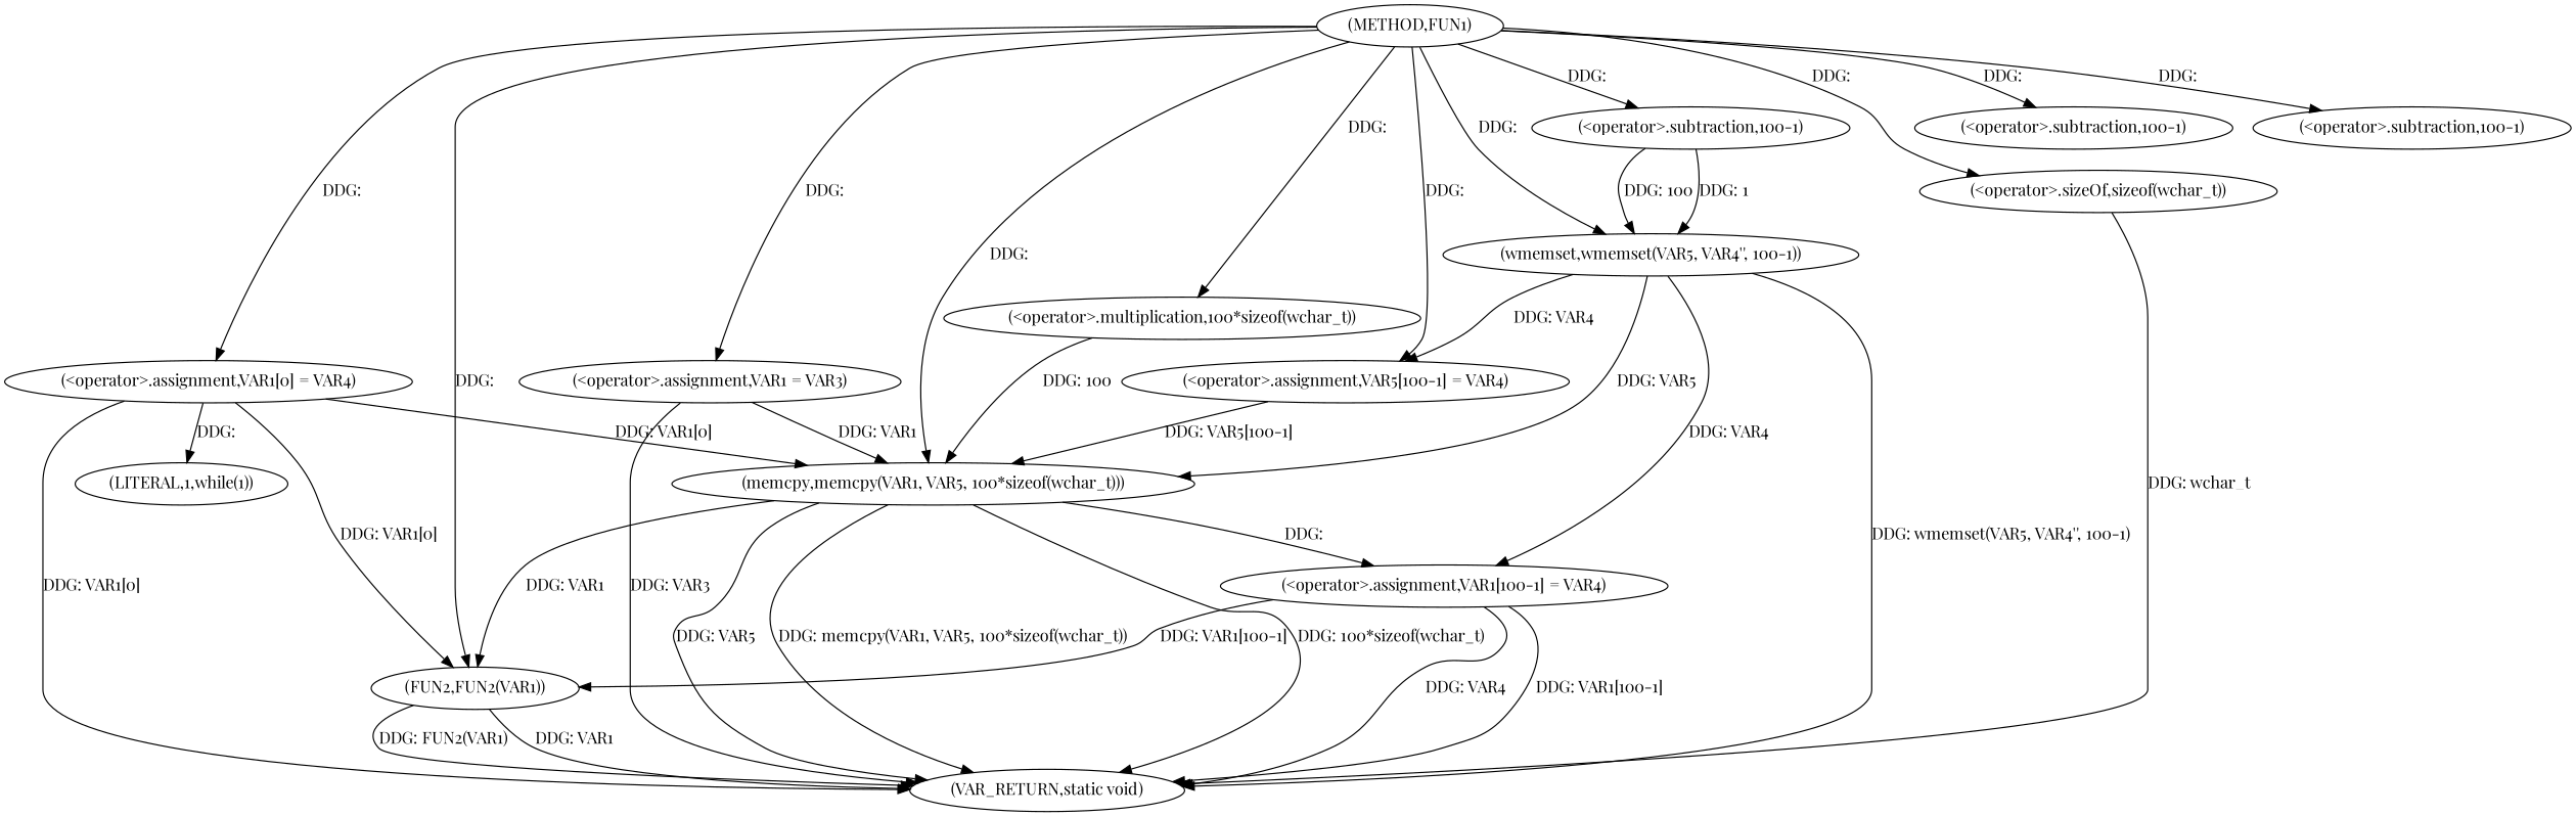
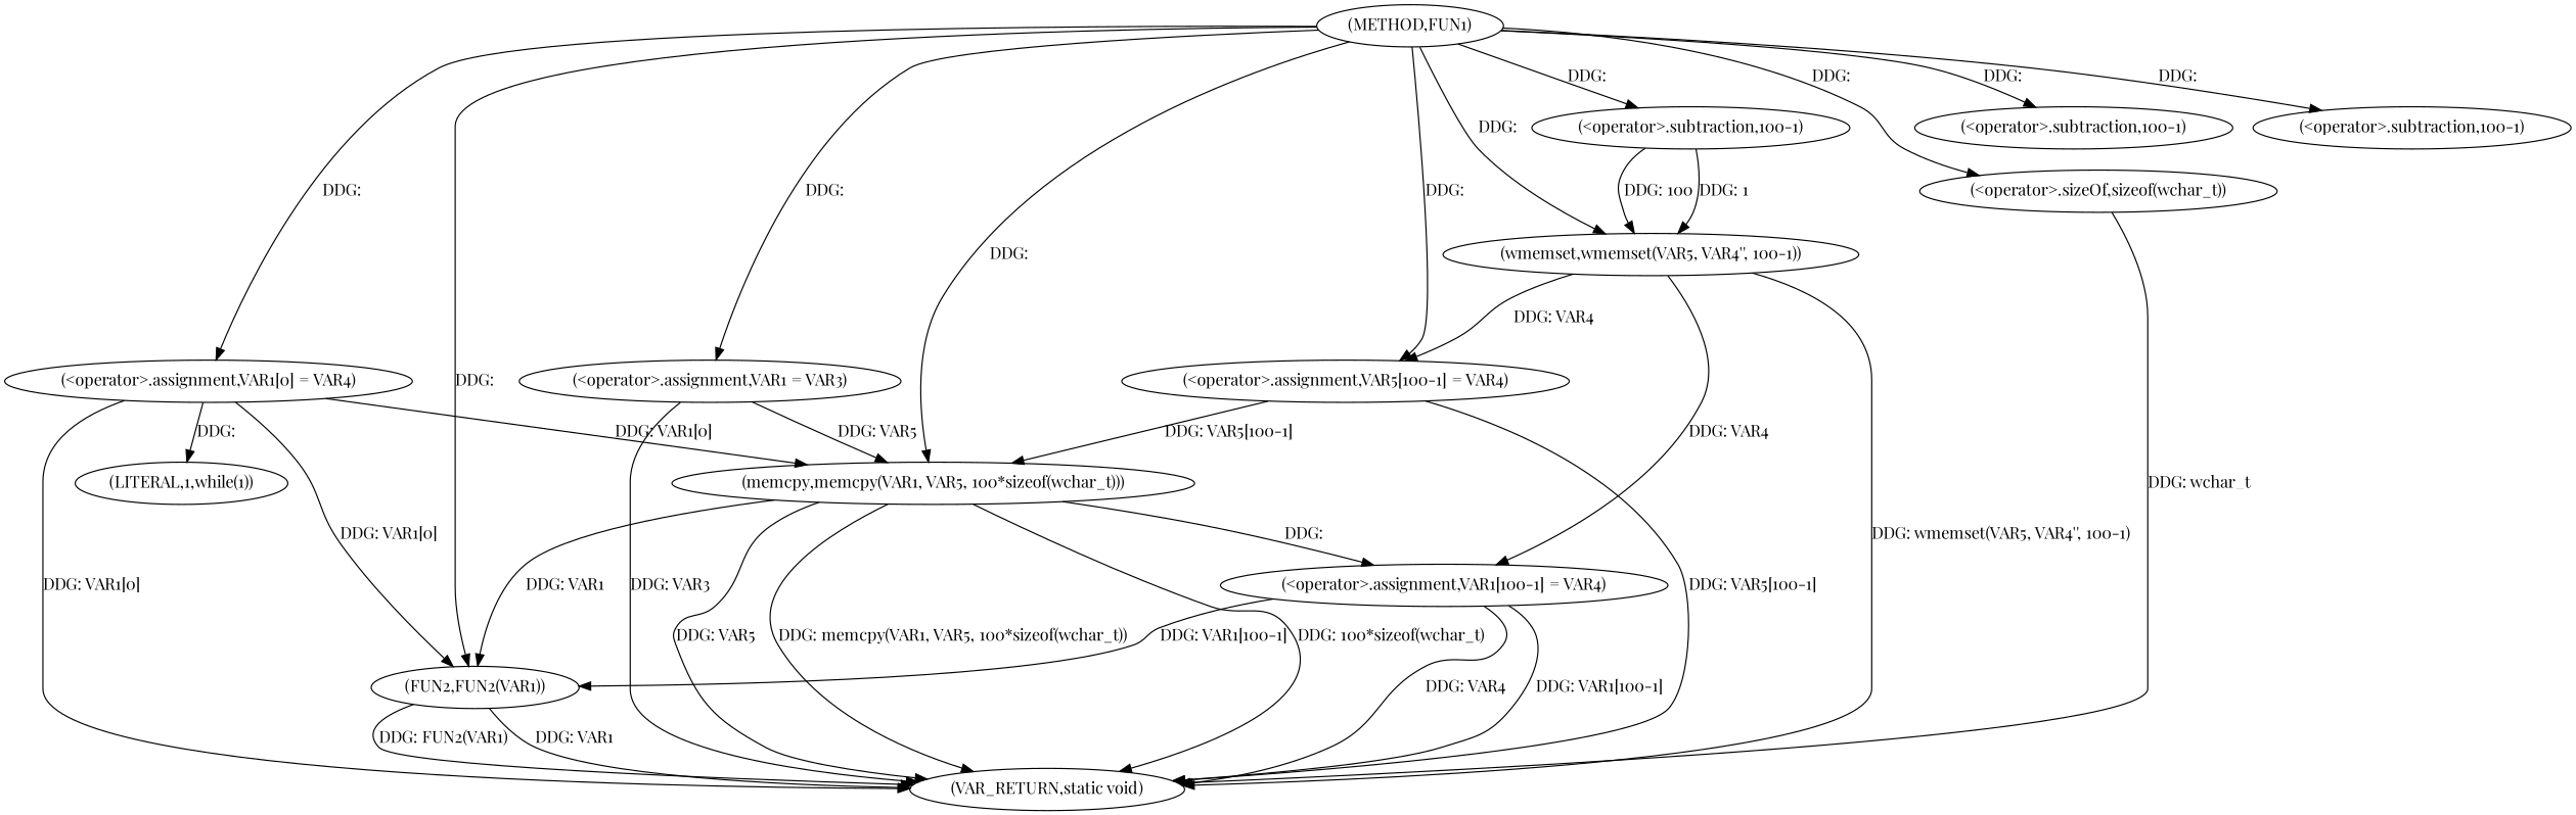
  digraph {
    fontname="Playfair Display"
    node [fontname="Playfair Display"]
    edge [fontname="Playfair Display"]
    n1 [label="(METHOD,FUN1)"]
    n2 [label="(<operator>.assignment,VAR1 = VAR3)"]
    n3 [label="(<operator>.assignment,VAR1[0] = VAR4)"]
    n4 [label="(wmemset,wmemset(VAR5, VAR4'', 100-1))"]
    n5 [label="(<operator>.subtraction,100-1)"]
    n6 [label="(<operator>.assignment,VAR5[100-1] = VAR4)"]
    n7 [label="(<operator>.subtraction,100-1)"]
    n8 [label="(memcpy,memcpy(VAR1, VAR5, 100*sizeof(wchar_t)))"]
-   n9 [label="(<operator>.multiplication,100*sizeof(wchar_t))"]
    n10 [label="(<operator>.sizeOf,sizeof(wchar_t))"]
    n11 [label="(<operator>.subtraction,100-1)"]
    n12 [label="(FUN2,FUN2(VAR1))"]
    n13 [label="(LITERAL,1,while(1))"]
    n14 [label="(VAR_RETURN,static void)"]
    n15 [label="(<operator>.assignment,VAR1[100-1] = VAR4)"]
    n1 -> n2 [label="DDG: "]
    n1 -> n3 [label="DDG: "]
    n1 -> n4 [label="DDG: "]
    n1 -> n5 [label="DDG: "]
    n1 -> n6 [label="DDG: "]
    n1 -> n7 [label="DDG: "]
    n1 -> n8 [label="DDG: "]
-   n1 -> n9 [label="DDG: "]
    n1 -> n10 [label="DDG: "]
    n1 -> n11 [label="DDG: "]
    n1 -> n12 [label="DDG: "]
-   n2 -> n8 [label="DDG: VAR1"]
+   n2 -> n8 [label="DDG: VAR5"]
    n2 -> n14 [label="DDG: VAR3"]
    n3 -> n8 [label="DDG: VAR1[0]"]
    n3 -> n12 [label="DDG: VAR1[0]"]
    n3 -> n13 [label="DDG: "]
    n3 -> n14 [label="DDG: VAR1[0]"]
    n4 -> n6 [label="DDG: VAR4"]
-   n4 -> n8 [label="DDG: VAR5"]
    n4 -> n14 [label="DDG: wmemset(VAR5, VAR4'', 100-1)"]
    n4 -> n15 [label="DDG: VAR4"]
    n5 -> n4 [label="DDG: 100"]
    n5 -> n4 [label="DDG: 1"]
    n6 -> n8 [label="DDG: VAR5[100-1]"]
+   n6 -> n14 [label="DDG: VAR5[100-1]"]
    n8 -> n12 [label="DDG: VAR1"]
    n8 -> n14 [label="DDG: VAR5"]
    n8 -> n14 [label="DDG: memcpy(VAR1, VAR5, 100*sizeof(wchar_t))"]
    n8 -> n14 [label="DDG: 100*sizeof(wchar_t)"]
    n8 -> n15 [label="DDG: "]
-   n9 -> n8 [label="DDG: 100"]
    n10 -> n14 [label="DDG: wchar_t"]
    n12 -> n14 [label="DDG: FUN2(VAR1)"]
    n12 -> n14 [label="DDG: VAR1"]
    n15 -> n12 [label="DDG: VAR1[100-1]"]
    n15 -> n14 [label="DDG: VAR1[100-1]"]
    n15 -> n14 [label="DDG: VAR4"]
  }
